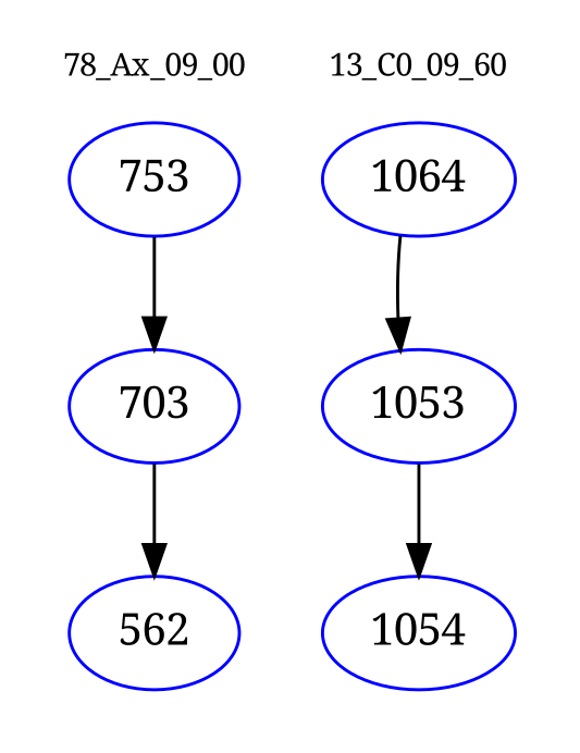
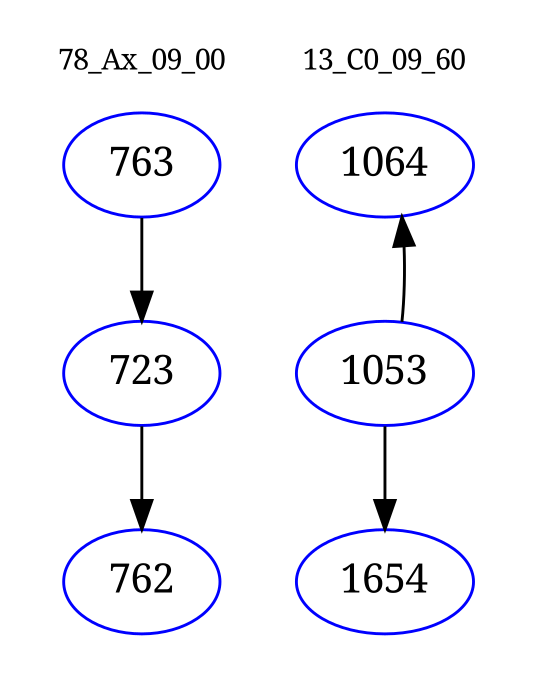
  digraph {
    fontname="Noto Serif"
    node [color=blue fontname="Noto Serif"]
    edge [color=black fontname="Noto Serif"]
-   n1 [label=753]
-   n2 [label=703]
-   n3 [label=562]
+   n1 [label=763]
+   n2 [label=723]
+   n3 [label=762]
    n4 [label=1064]
    n5 [label=1053]
-   n6 [label=1054]
+   n6 [label=1654]
    subgraph cluster_1 {
      color=white
      fontsize=10
      label="78_Ax_09_00"
      n1
      n2
      n3
    }
    subgraph cluster_2 {
      color=white
      fontsize=10
      label="13_C0_09_60"
      n4
      n5
      n6
    }
    n1 -> n2
    n2 -> n3
-   n4 -> n5
+   n5 -> n4
    n5 -> n6
  }
